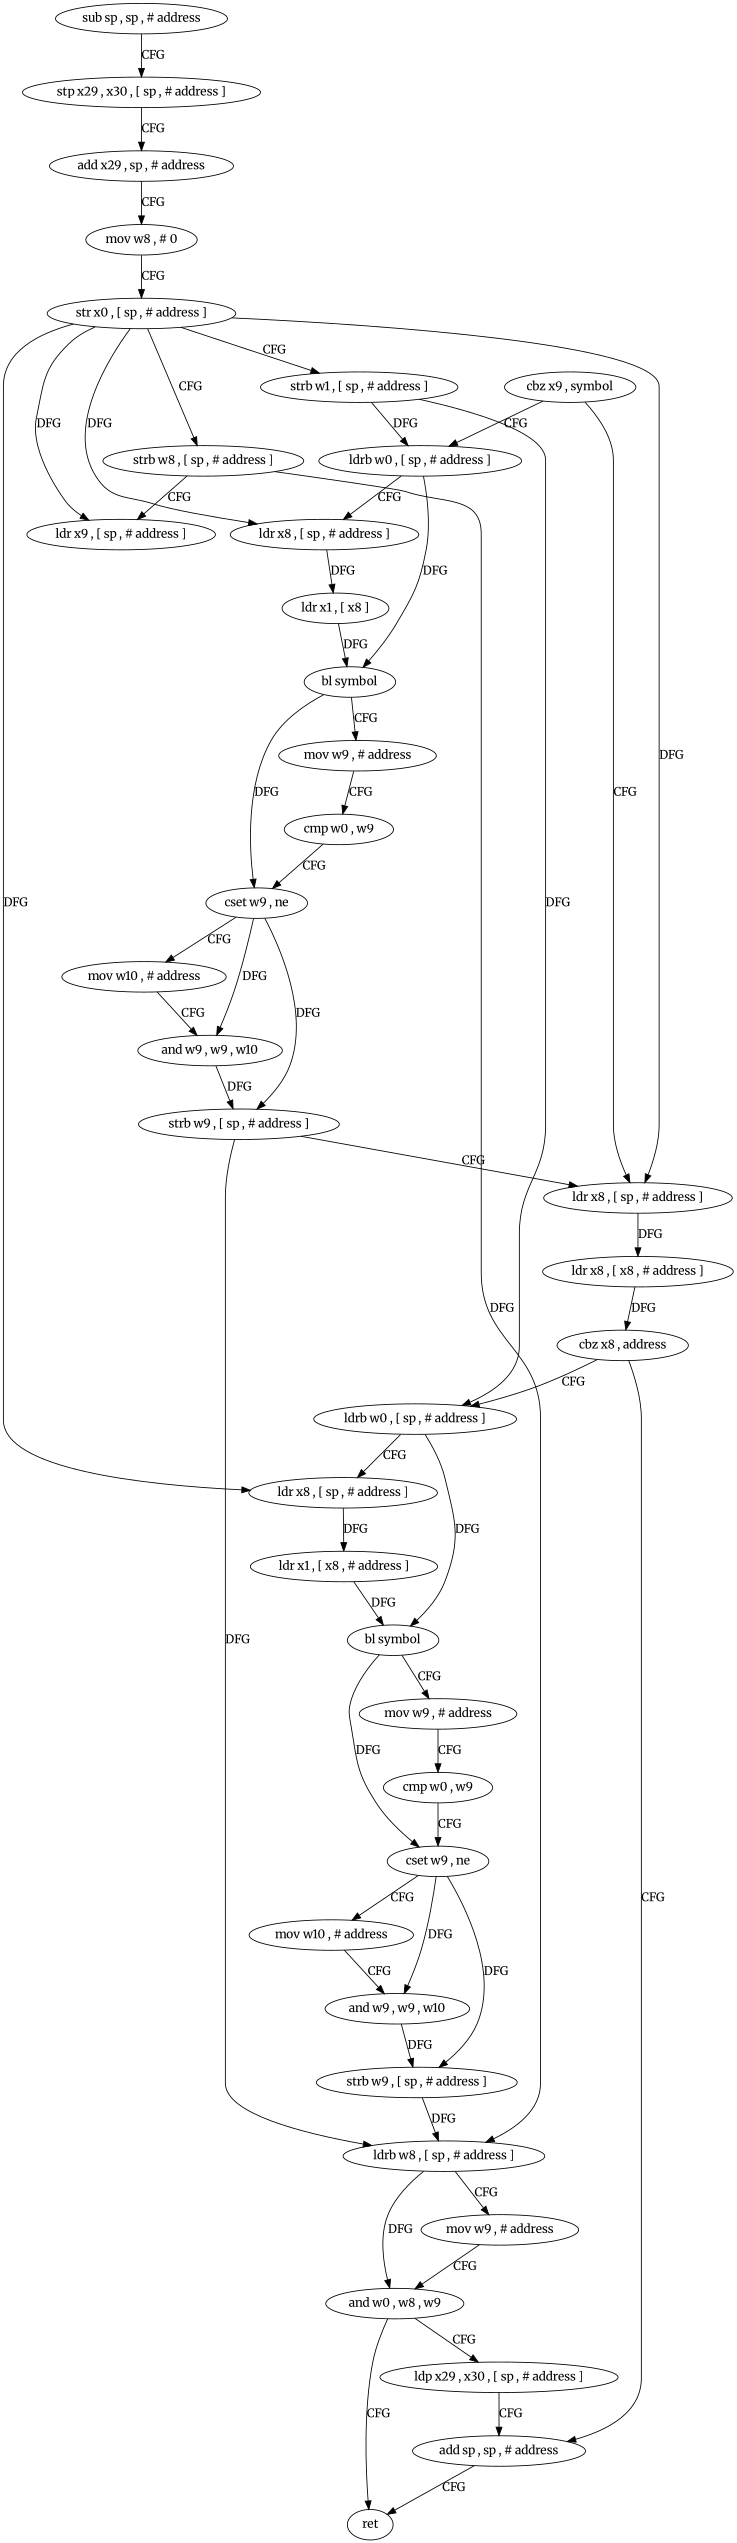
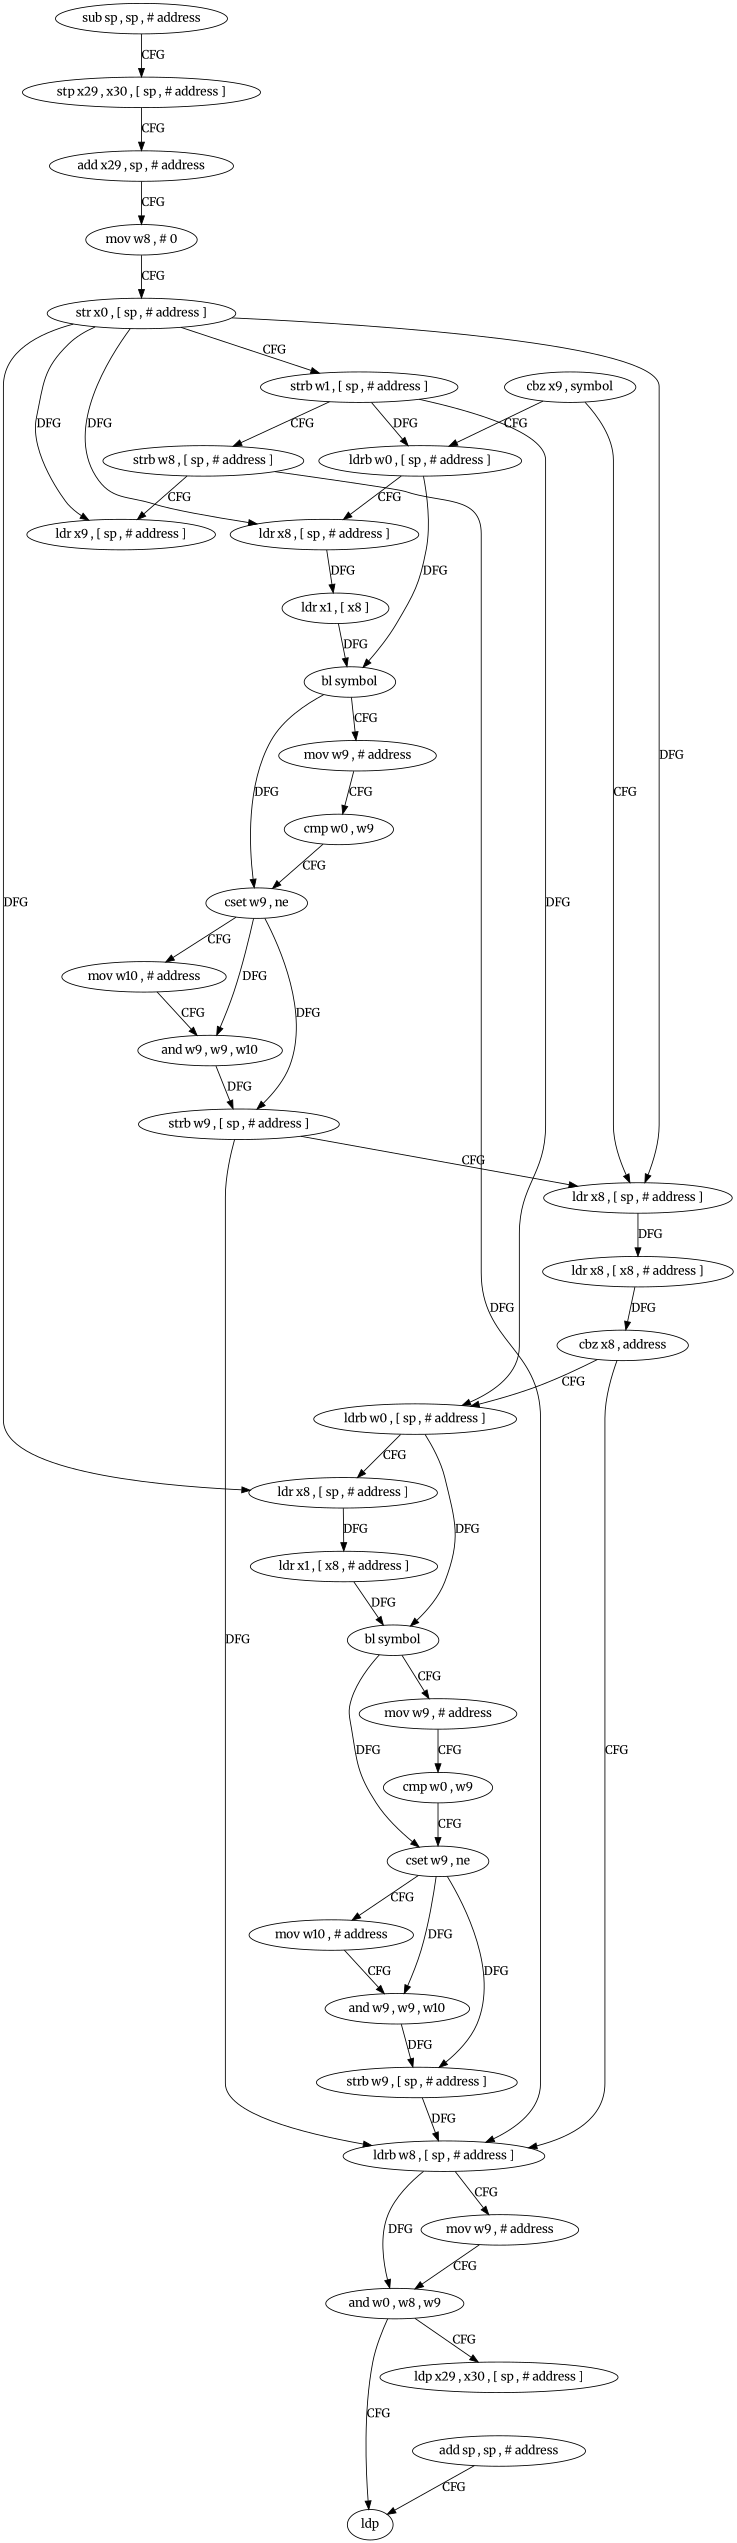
  digraph {
    fontname=Merriweather
    node [fontname=Merriweather]
    edge [fontname=Merriweather]
    n1 [label="sub sp , sp , # address"]
    n2 [label="stp x29 , x30 , [ sp , # address ]"]
    n3 [label="add x29 , sp , # address"]
    n4 [label="mov w8 , # 0"]
    n5 [label="str x0 , [ sp , # address ]"]
    n6 [label="strb w1 , [ sp , # address ]"]
    n7 [label="ldr x9 , [ sp , # address ]"]
    n8 [label="ldr x8 , [ sp , # address ]"]
    n9 [label="ldr x8 , [ sp , # address ]"]
    n10 [label="ldr x8 , [ sp , # address ]"]
    n11 [label="strb w8 , [ sp , # address ]"]
    n12 [label="ldrb w0 , [ sp , # address ]"]
    n13 [label="ldrb w0 , [ sp , # address ]"]
    n14 [label="ldr x8 , [ x8 , # address ]"]
    n15 [label="ldr x1 , [ x8 ]"]
    n16 [label="ldr x1 , [ x8 , # address ]"]
    n17 [label="ldrb w8 , [ sp , # address ]"]
    n18 [label="bl symbol"]
    n19 [label="bl symbol"]
    n20 [label="mov w9 , # address"]
    n21 [label="and w0 , w8 , w9"]
    n22 [label="cbz x9 , symbol"]
    n23 [label="cbz x8 , address"]
    n24 [label="mov w9 , # address"]
    n25 [label="cset w9 , ne"]
    n26 [label="ldp x29 , x30 , [ sp , # address ]"]
-   n27 [label=ret]
+   n27 [label=ldp]
    n28 [label="mov w9 , # address"]
    n29 [label="cset w9 , ne"]
    n30 [label="cmp w0 , w9"]
    n31 [label="mov w10 , # address"]
    n32 [label="and w9 , w9 , w10"]
    n33 [label="strb w9 , [ sp , # address ]"]
    n34 [label="add sp , sp , # address"]
    n35 [label="cmp w0 , w9"]
    n36 [label="mov w10 , # address"]
    n37 [label="and w9 , w9 , w10"]
    n38 [label="strb w9 , [ sp , # address ]"]
    n1 -> n2 [label=CFG]
    n2 -> n3 [label=CFG]
    n3 -> n4 [label=CFG]
    n4 -> n5 [label=CFG]
    n5 -> n6 [label=CFG]
    n5 -> n7 [label=DFG]
    n5 -> n8 [label=DFG]
    n5 -> n9 [label=DFG]
    n5 -> n10 [label=DFG]
-   n5 -> n11 [label=CFG]
+   n6 -> n11 [label=CFG]
    n6 -> n12 [label=DFG]
    n6 -> n13 [label=DFG]
    n8 -> n14 [label=DFG]
    n9 -> n15 [label=DFG]
    n10 -> n16 [label=DFG]
    n11 -> n7 [label=CFG]
    n11 -> n17 [label=DFG]
    n12 -> n9 [label=CFG]
    n12 -> n18 [label=DFG]
    n13 -> n10 [label=CFG]
    n13 -> n19 [label=DFG]
    n14 -> n23 [label=DFG]
    n15 -> n18 [label=DFG]
    n16 -> n19 [label=DFG]
    n17 -> n20 [label=CFG]
    n17 -> n21 [label=DFG]
    n18 -> n24 [label=CFG]
    n18 -> n25 [label=DFG]
    n19 -> n28 [label=CFG]
    n19 -> n29 [label=DFG]
    n20 -> n21 [label=CFG]
    n21 -> n26 [label=CFG]
    n21 -> n27 [label=CFG]
    n22 -> n8 [label=CFG]
    n22 -> n12 [label=CFG]
    n23 -> n13 [label=CFG]
-   n23 -> n34 [label=CFG]
+   n23 -> n17 [label=CFG]
    n24 -> n30 [label=CFG]
    n25 -> n31 [label=CFG]
    n25 -> n32 [label=DFG]
    n25 -> n33 [label=DFG]
-   n26 -> n34 [label=CFG]
    n28 -> n35 [label=CFG]
    n29 -> n36 [label=CFG]
    n29 -> n37 [label=DFG]
    n29 -> n38 [label=DFG]
    n30 -> n25 [label=CFG]
    n31 -> n32 [label=CFG]
    n32 -> n33 [label=DFG]
    n33 -> n8 [label=CFG]
    n33 -> n17 [label=DFG]
    n34 -> n27 [label=CFG]
    n35 -> n29 [label=CFG]
    n36 -> n37 [label=CFG]
    n37 -> n38 [label=DFG]
    n38 -> n17 [label=DFG]
  }
